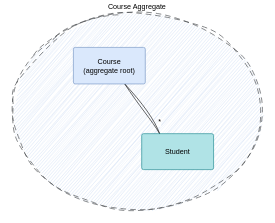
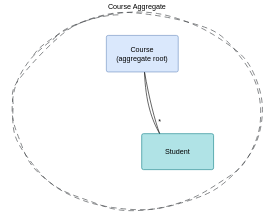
  <mxCell id="0" />
  <mxCell id="1" parent="0" />
- <mxCell id="2" value="Course Aggregate" style="ellipse;whiteSpace=wrap;html=1;sketch=1;curveFitting=1;jiggle=2;dashed=1;dashPattern=8 8;labelPosition=center;verticalLabelPosition=top;align=center;verticalAlign=bottom;spacing=2;fillColor=#D4E1F5;strokeColor=#36393d;" vertex="1" parent="1"><mxGeometry x="20" y="20" width="417" height="329" as="geometry" /></mxCell>
+ <mxCell id="2" value="Course Aggregate" style="ellipse;whiteSpace=wrap;html=1;sketch=1;curveFitting=1;jiggle=2;dashed=1;dashPattern=8 8;labelPosition=center;verticalLabelPosition=top;align=center;verticalAlign=bottom;spacing=2;fillColor=#ffffff;strokeColor=#36393d;" vertex="1" parent="1"><mxGeometry x="20" y="20" width="417" height="329" as="geometry" /></mxCell>
  <mxCell id="3" style="edgeStyle=none;curved=1;rounded=0;orthogonalLoop=1;jettySize=auto;html=1;entryX=0.25;entryY=0;entryDx=0;entryDy=0;fontSize=12;startSize=8;endSize=8;sketch=1;curveFitting=1;jiggle=2;endArrow=none;" edge="1" parent="1" source="5" target="6"><mxGeometry relative="1" as="geometry"><Array as="points"><mxPoint x="249" y="188" /></Array></mxGeometry></mxCell>
  <mxCell id="4" value="*" style="edgeLabel;html=1;align=center;verticalAlign=middle;resizable=0;points=[];fontSize=12;" vertex="1" connectable="0" parent="3"><mxGeometry x="0.688" y="3" relative="1" as="geometry"><mxPoint x="4" y="-4" as="offset" /></mxGeometry></mxCell>
- <mxCell id="5" value="Course&lt;div&gt;(aggregate root)&lt;/div&gt;" style="rounded=1;whiteSpace=wrap;html=1;arcSize=5;fillColor=#dae8fc;strokeColor=#6c8ebf;" vertex="1" parent="1"><mxGeometry x="122" y="78" width="120" height="61" as="geometry" /></mxCell>
+ <mxCell id="5" value="Course&lt;div&gt;(aggregate root)&lt;/div&gt;" style="rounded=1;whiteSpace=wrap;html=1;arcSize=5;fillColor=#dae8fc;strokeColor=#6c8ebf;" vertex="1" parent="1"><mxGeometry x="177" y="58" width="120" height="61" as="geometry" /></mxCell>
  <mxCell id="6" value="Student" style="rounded=1;whiteSpace=wrap;html=1;arcSize=5;fillColor=#b0e3e6;strokeColor=#0e8088;" vertex="1" parent="1"><mxGeometry x="236" y="222" width="120" height="60" as="geometry" /></mxCell>
